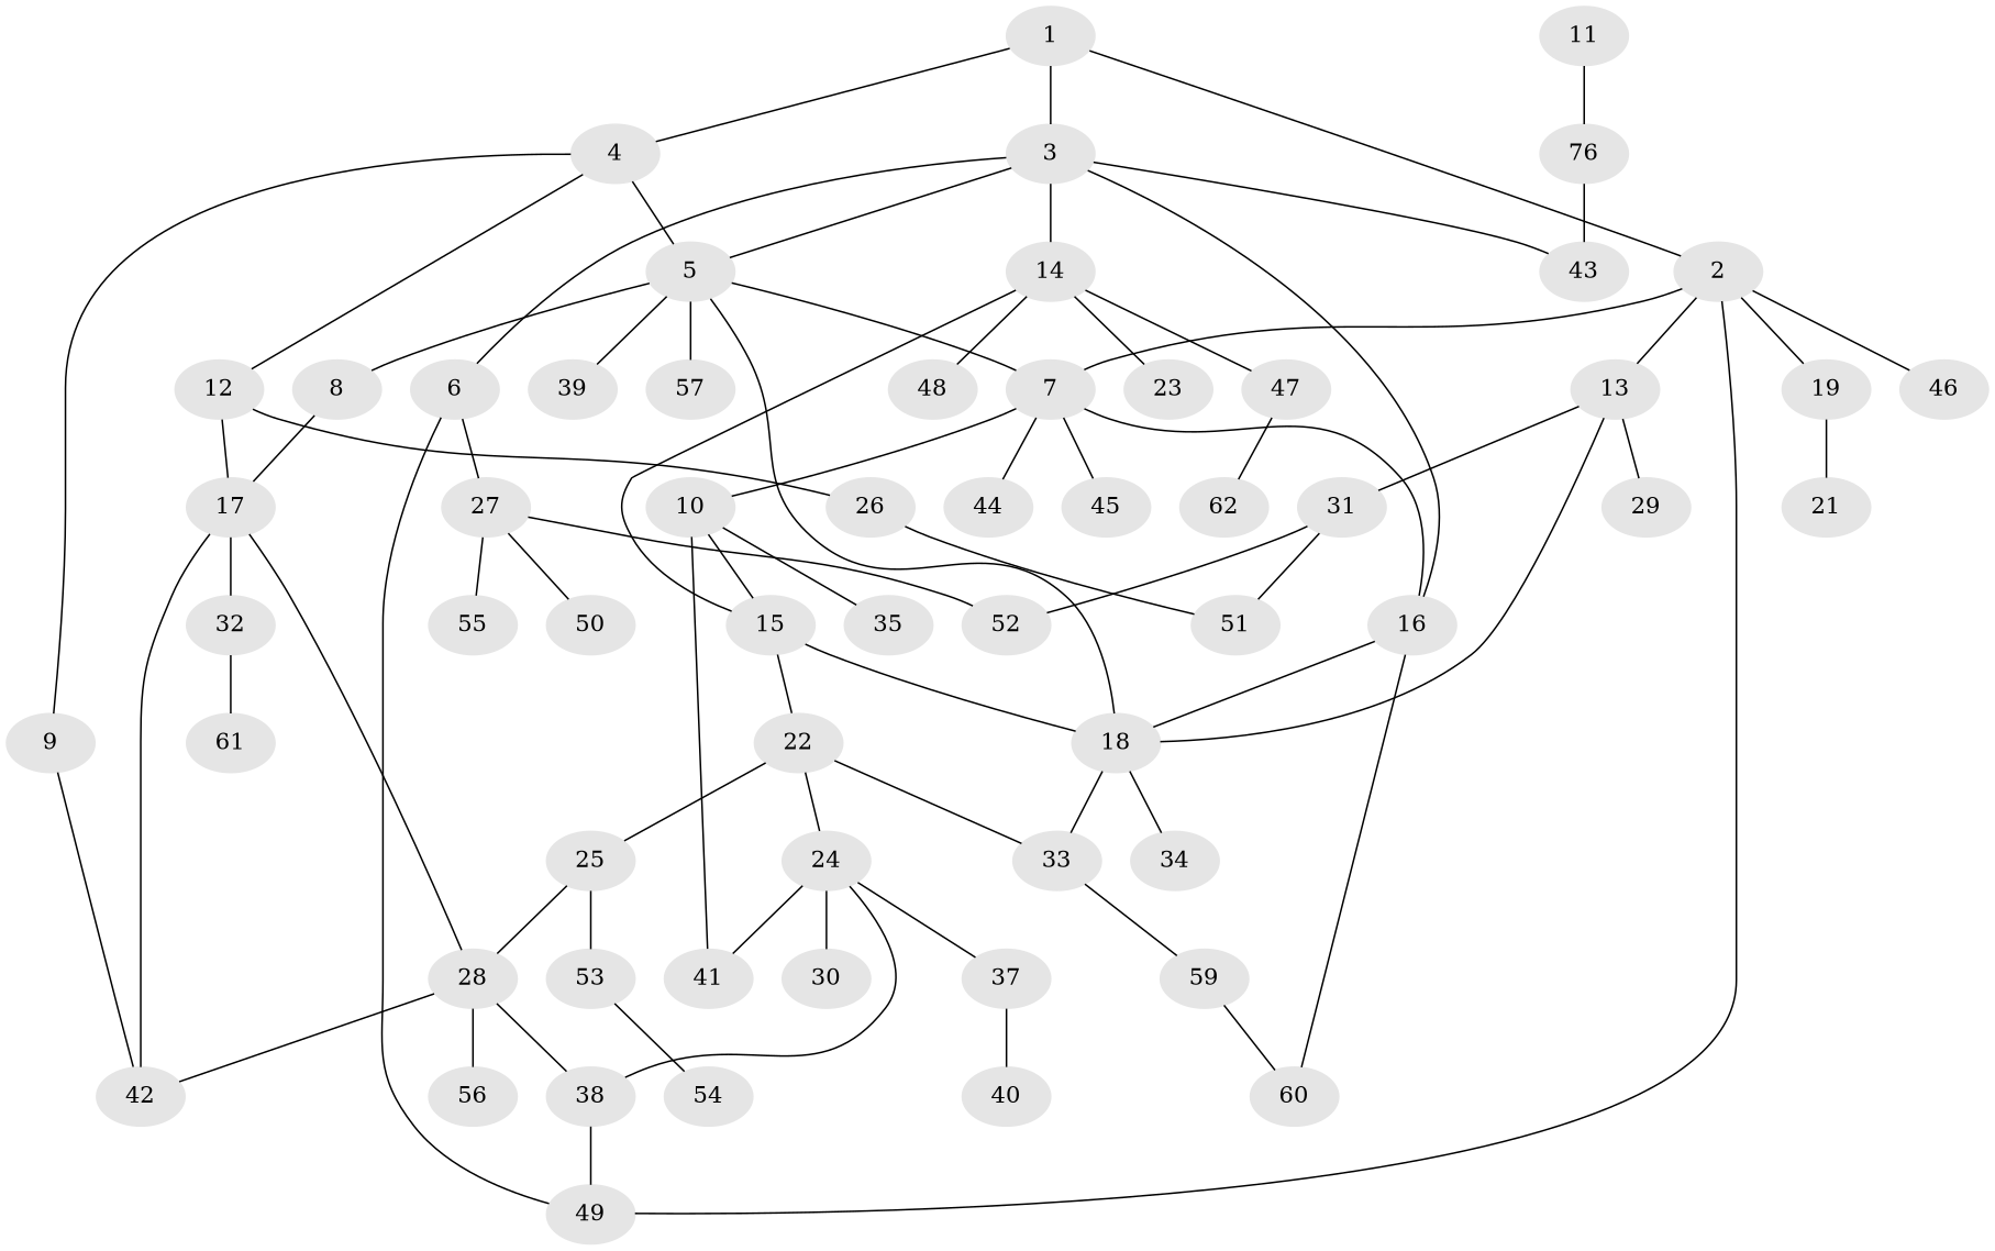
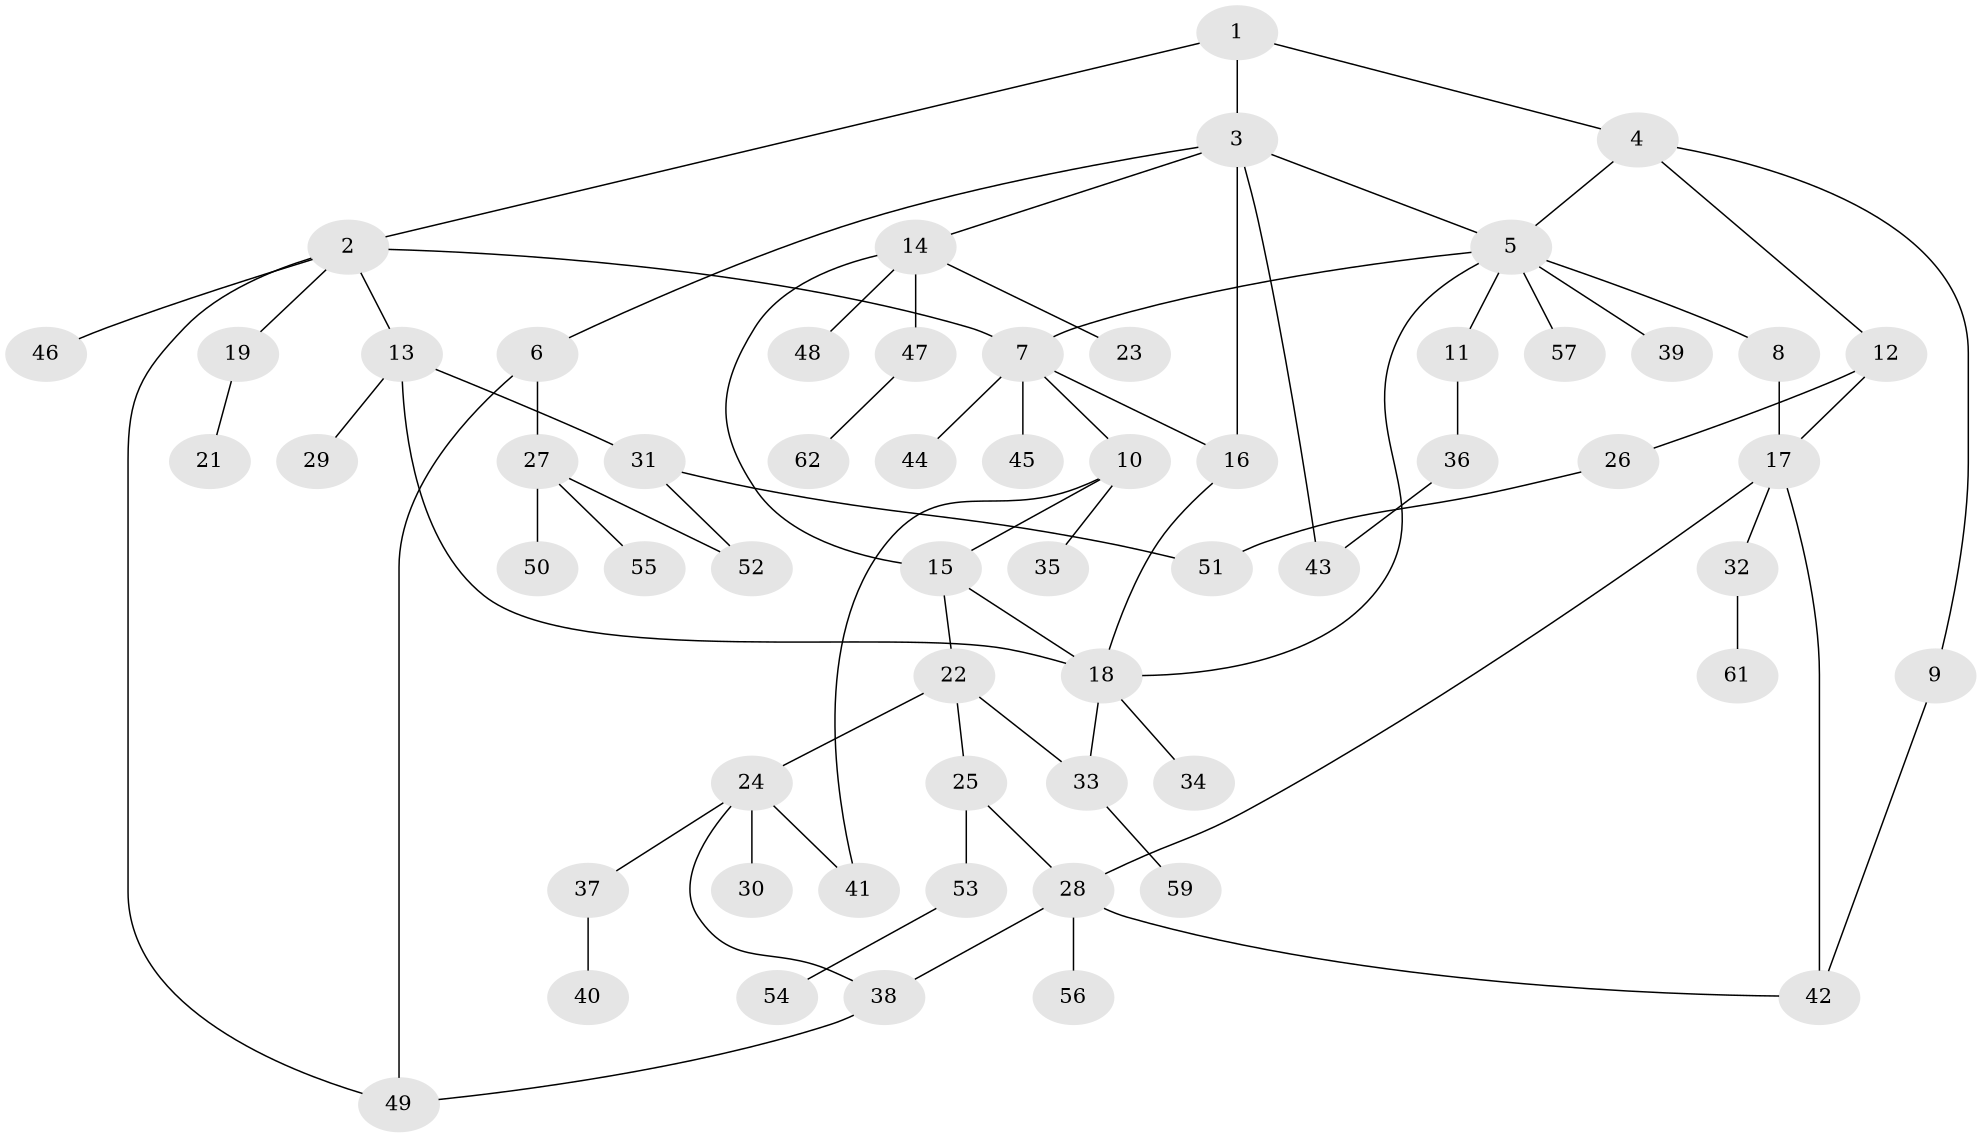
  graph {
    node [color=gray90 style=filled]
    1
    2
    3
    4
    7
    13
    19
    46
    49
    5
    6
    14
    16
    43
    9
    12
    10
    44
    45
    18
    29
    31
    21
    8
    11
    39
    57
    27
    15
    23
    47
    48
-   60
    42
    17
    26
-   36 [label=76]
+   36
    33
    34
    50
    52
    55
    35
    41
    28
    32
    22
    51
    62
    25
    24
    38
    56
    61
    59
    53
    30
    37
    40
    54
    1 -- 2
    1 -- 3
    1 -- 4
    2 -- 7
    2 -- 13
    2 -- 19
    2 -- 46
    2 -- 49
    3 -- 5
    3 -- 6
    3 -- 14
    3 -- 16
    3 -- 43
    4 -- 5
    4 -- 9
    4 -- 12
    7 -- 16
    7 -- 10
    7 -- 44
    7 -- 45
    13 -- 18
    13 -- 29
    13 -- 31
    19 -- 21
    5 -- 7
    5 -- 18
    5 -- 8
+   5 -- 11
    5 -- 39
    5 -- 57
    6 -- 49
    6 -- 27
    14 -- 15
    14 -- 23
    14 -- 47
    14 -- 48
    16 -- 18
-   16 -- 60
    9 -- 42
    12 -- 17
    12 -- 26
    10 -- 15
    10 -- 35
    10 -- 41
    18 -- 33
    18 -- 34
    31 -- 52
    31 -- 51
    8 -- 17
    11 -- 36
    27 -- 50
    27 -- 52
    27 -- 55
    15 -- 18
    15 -- 22
    47 -- 62
    17 -- 42
    17 -- 28
    17 -- 32
    26 -- 51
    36 -- 43
    33 -- 59
    28 -- 42
    28 -- 38
    28 -- 56
    32 -- 61
    22 -- 33
    22 -- 25
    22 -- 24
    25 -- 28
    25 -- 53
    24 -- 41
    24 -- 38
    24 -- 30
    24 -- 37
    38 -- 49
-   59 -- 60
    53 -- 54
    37 -- 40
  }
